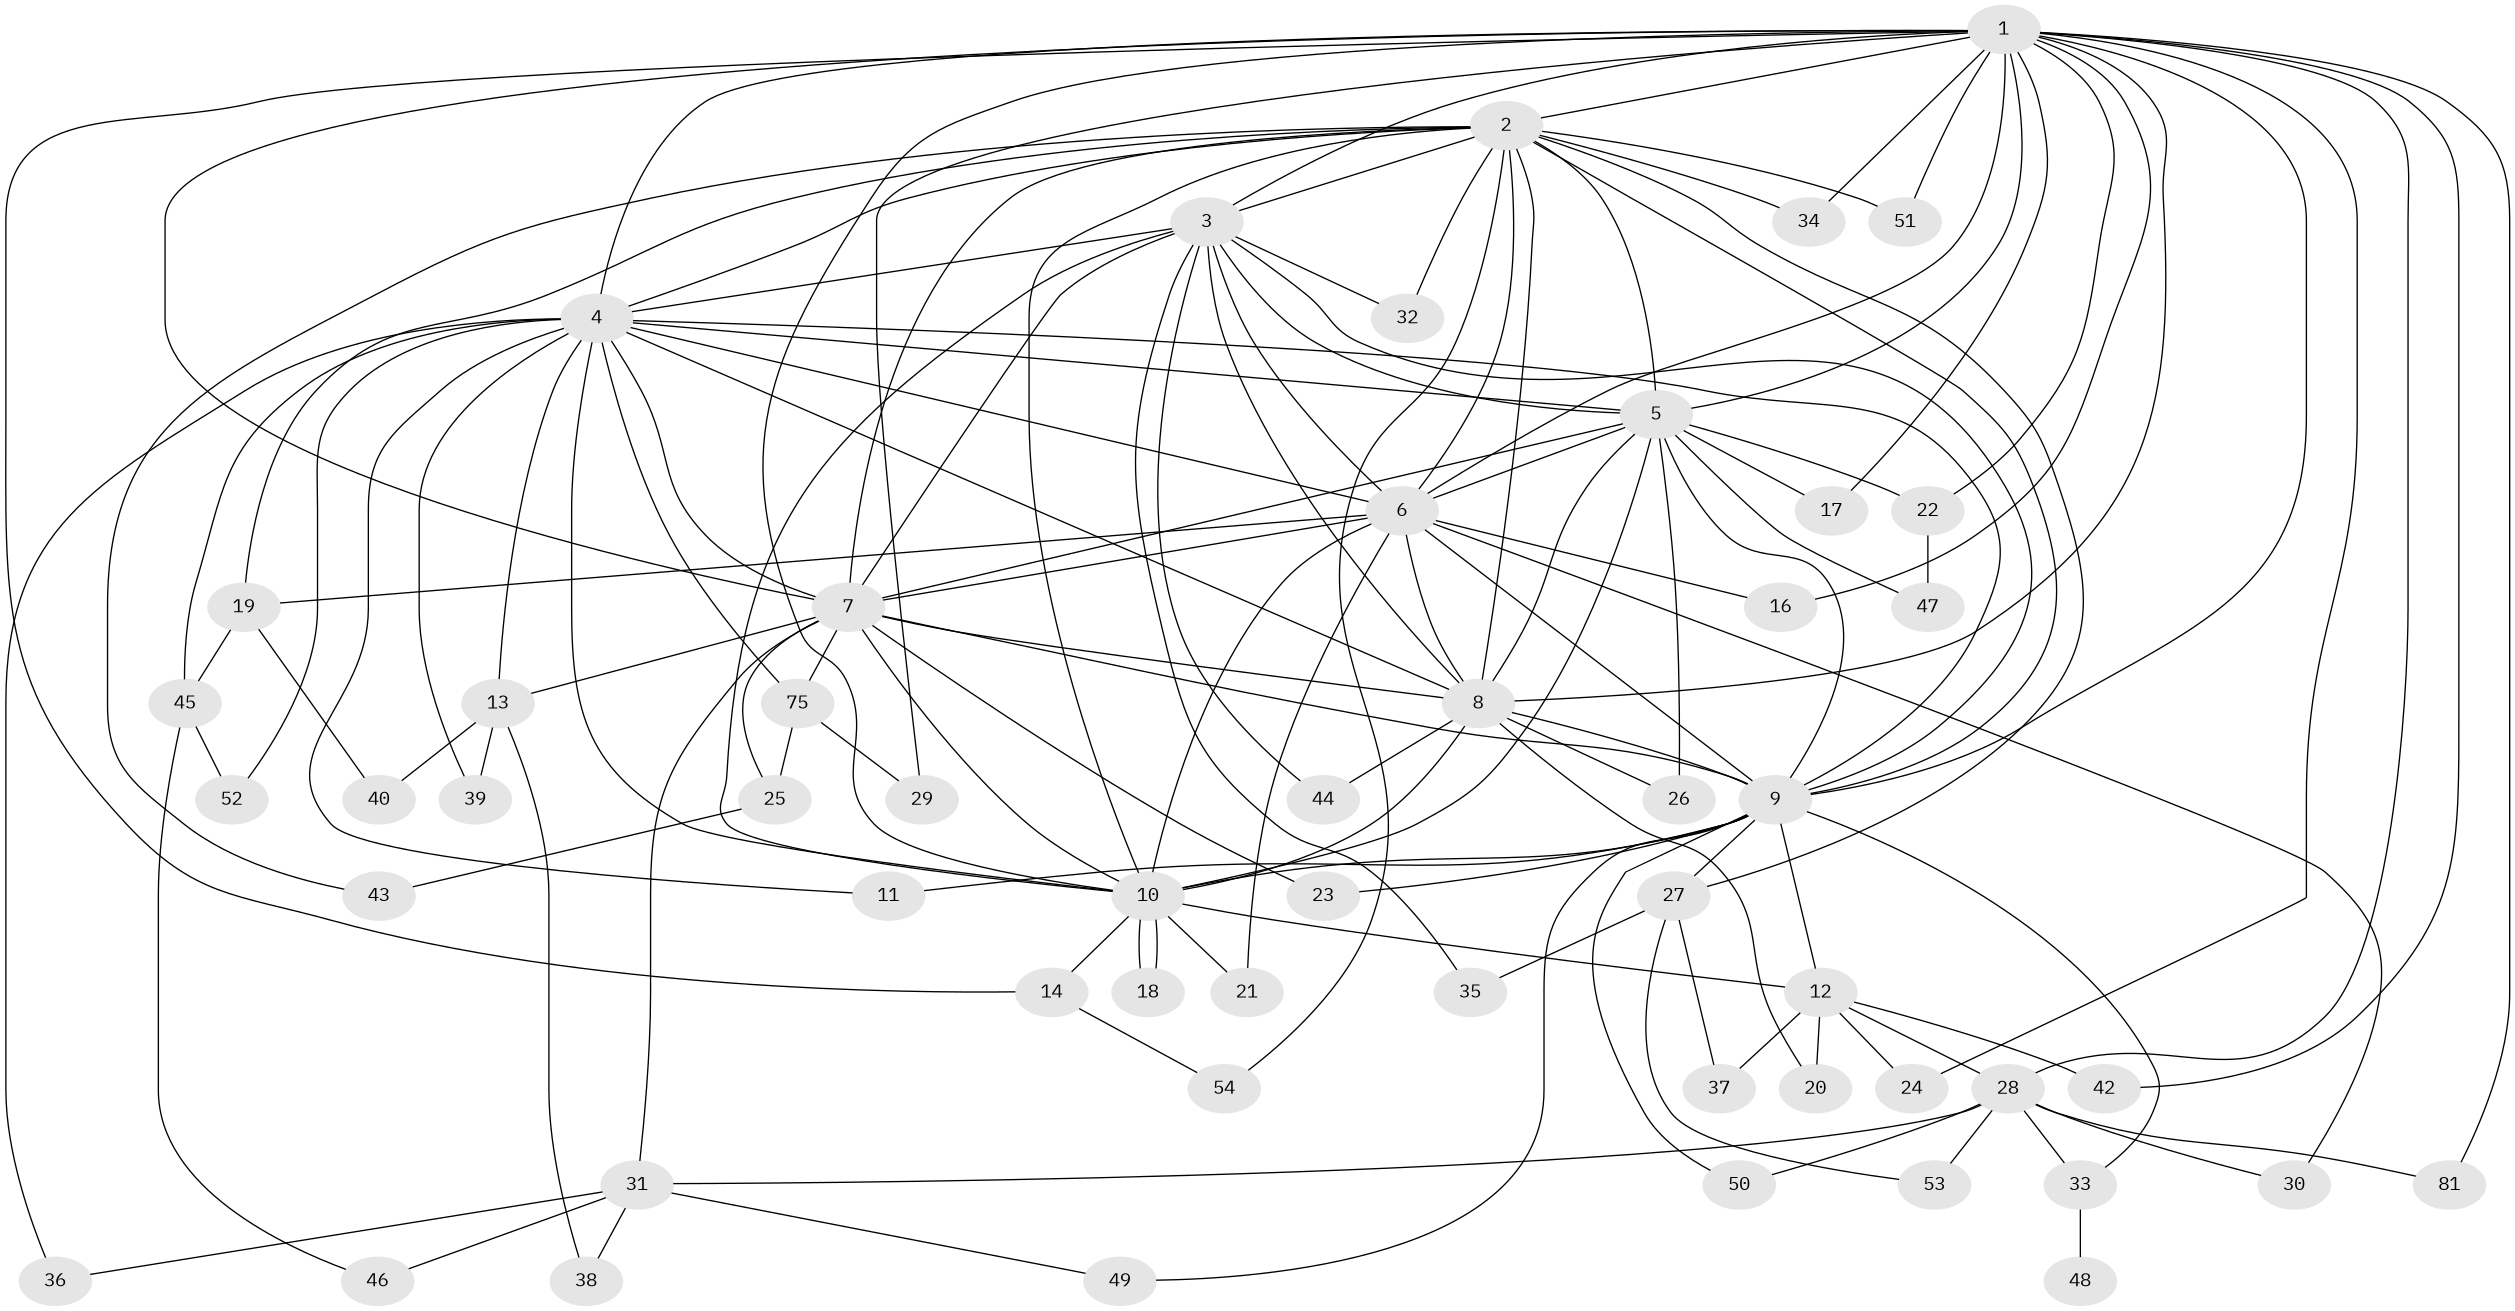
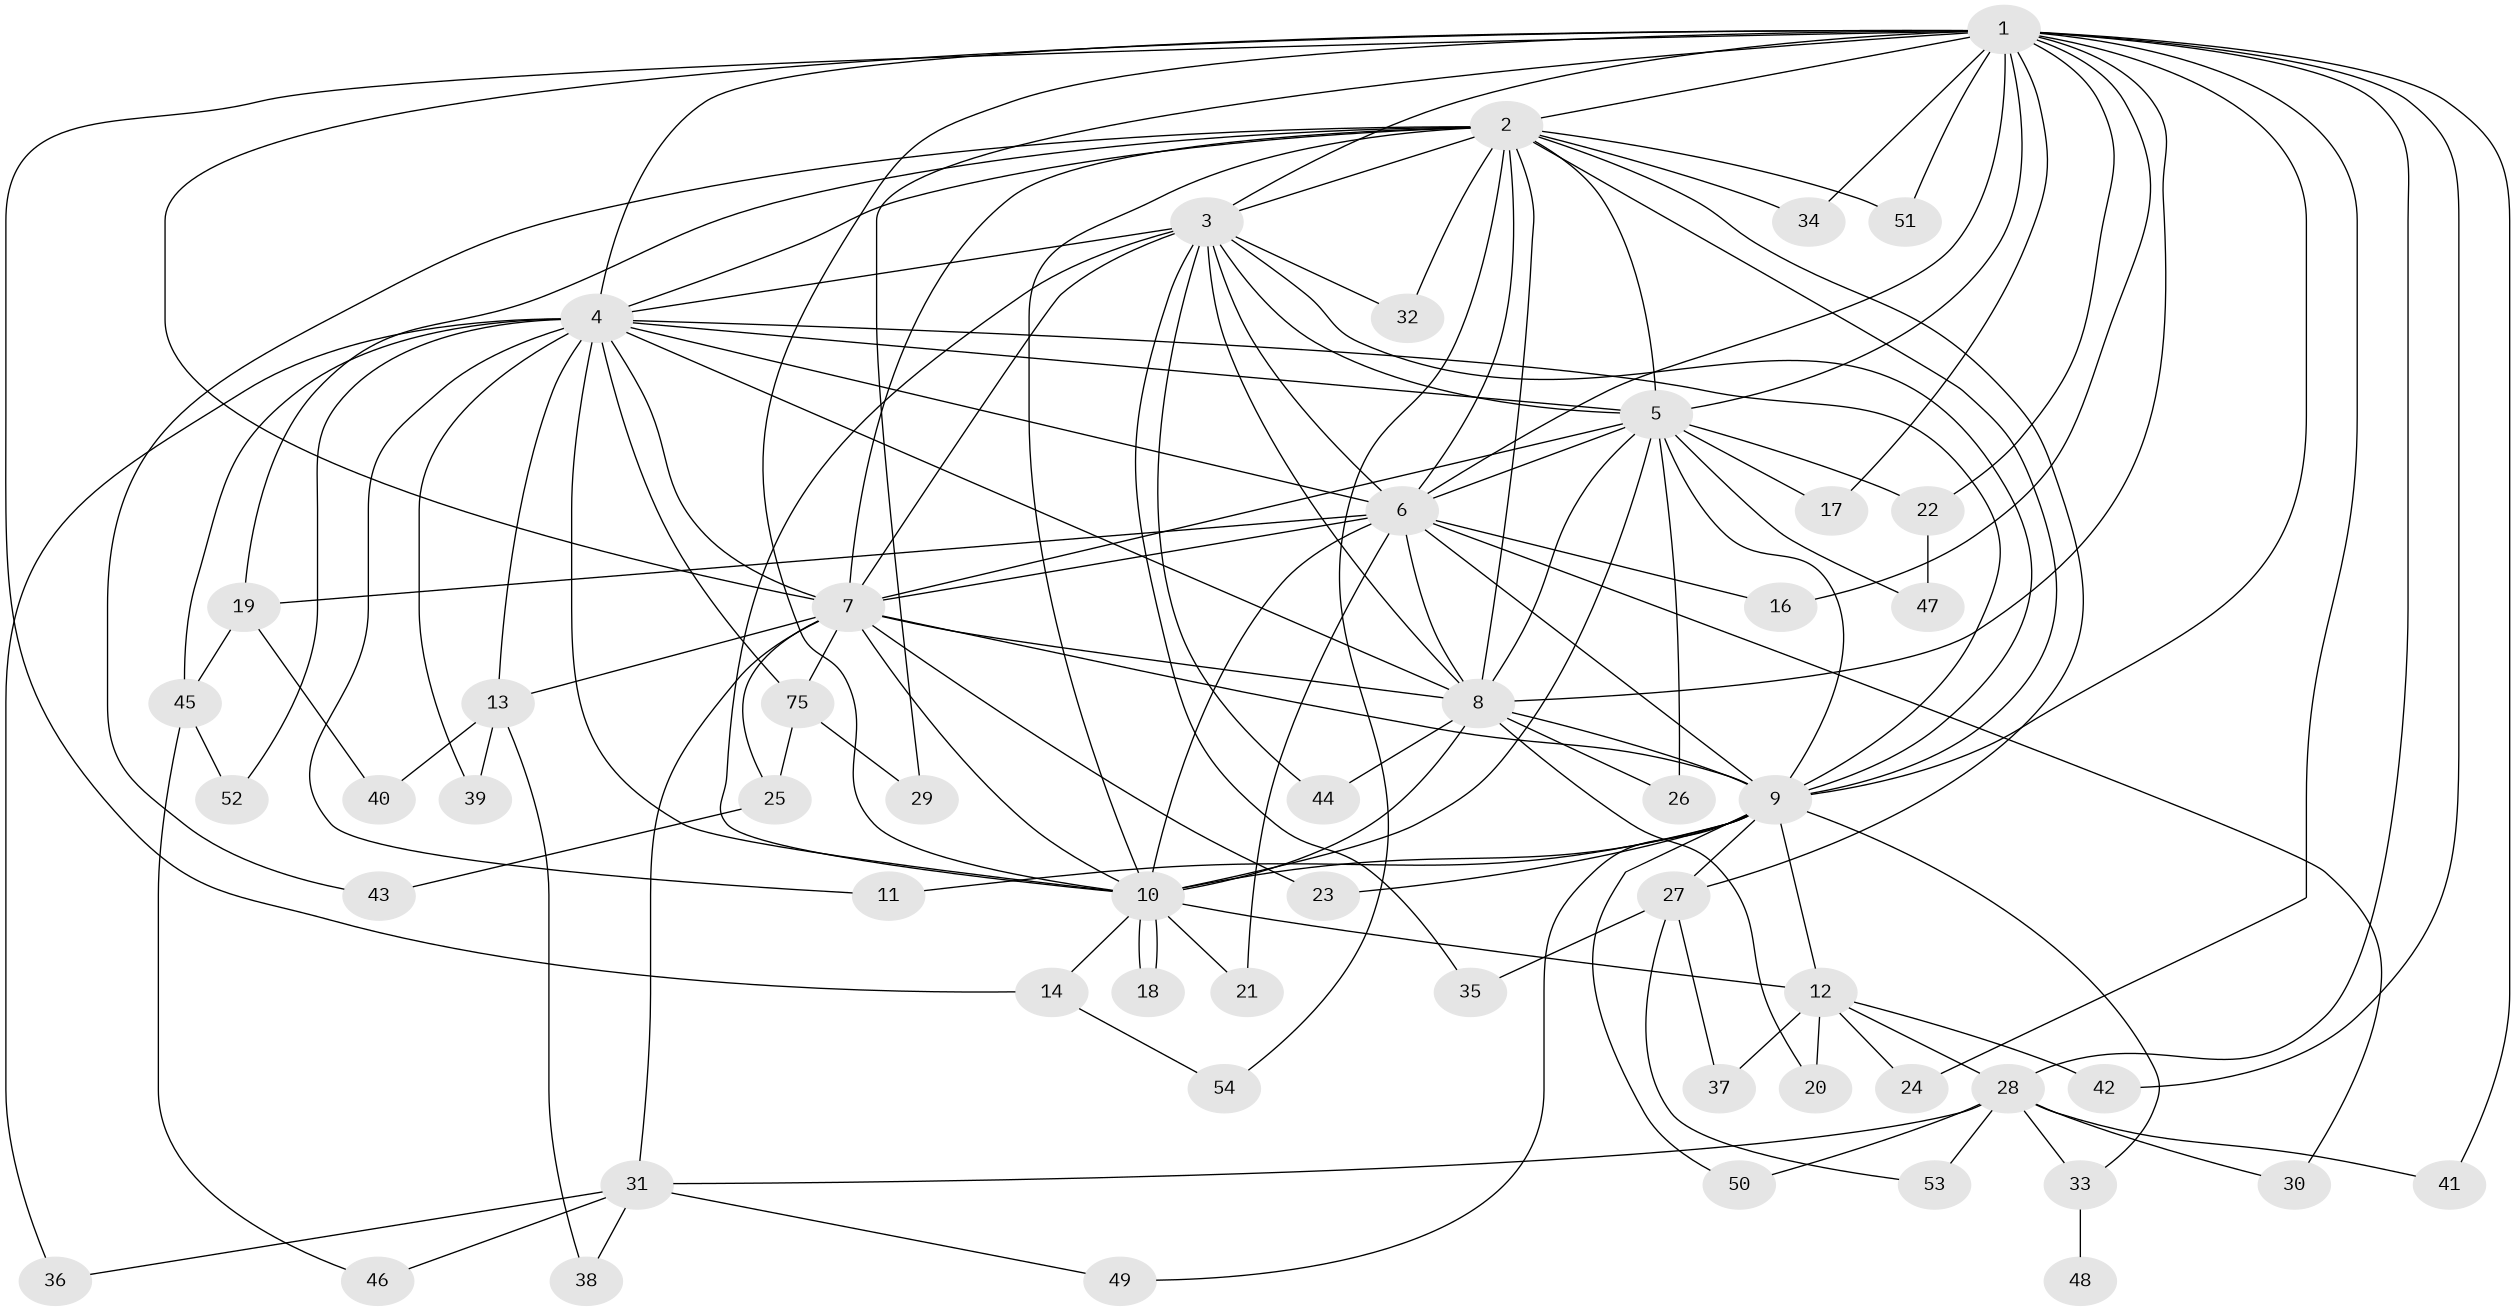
  graph {
    fontname="IBM Plex Mono"
    node [color=gray90 fontname="IBM Plex Mono" style=filled]
    edge [fontname="IBM Plex Mono"]
    1
    2
    3
    4
    5
    6
    7
    8
    9
    10
    14
    16
    17
    22
    24
    28
    29
    34
-   41 [label=81]
+   41
    42
    51
    19
    27
    32
    43
    54
    35
    44
    11
    13
    n31 [label=75]
    36
    39
    45
    52
    26
    47
    21
    30
    23
    25
    31
    20
    12
    33
    49
    50
    18
    53
    40
    37
    38
    46
    48
    1 -- 2
    1 -- 3
    1 -- 4
    1 -- 5
    1 -- 6
    1 -- 7
    1 -- 8
    1 -- 9
    1 -- 10
    1 -- 14
    1 -- 16
    1 -- 17
    1 -- 22
    1 -- 24
    1 -- 28
    1 -- 29
    1 -- 34
    1 -- 41
    1 -- 42
    1 -- 51
    2 -- 3
    2 -- 4
    2 -- 5
    2 -- 6
    2 -- 7
    2 -- 8
    2 -- 9
    2 -- 10
    2 -- 34
    2 -- 51
    2 -- 19
    2 -- 27
    2 -- 32
    2 -- 43
    2 -- 54
    3 -- 4
    3 -- 5
    3 -- 6
    3 -- 7
    3 -- 8
    3 -- 9
    3 -- 10
    3 -- 32
    3 -- 35
    3 -- 44
    4 -- 5
    4 -- 6
    4 -- 7
    4 -- 8
    4 -- 9
    4 -- 10
    4 -- 11
    4 -- 13
    4 -- n31
    4 -- 36
    4 -- 39
    4 -- 45
    4 -- 52
    5 -- 6
    5 -- 7
    5 -- 8
    5 -- 9
    5 -- 10
    5 -- 17
    5 -- 22
    5 -- 26
    5 -- 47
    6 -- 7
    6 -- 8
    6 -- 9
    6 -- 10
    6 -- 16
    6 -- 19
    6 -- 21
    6 -- 30
    7 -- 8
    7 -- 9
    7 -- 10
    7 -- 13
    7 -- n31
    7 -- 23
    7 -- 25
    7 -- 31
    8 -- 9
    8 -- 10
    8 -- 44
    8 -- 26
    8 -- 20
    9 -- 10
    9 -- 27
    9 -- 11
    9 -- 23
    9 -- 12
    9 -- 33
    9 -- 49
    9 -- 50
    10 -- 14
    10 -- 21
    10 -- 12
    10 -- 18
    10 -- 18
    14 -- 54
    22 -- 47
    28 -- 41
    28 -- 30
    28 -- 31
    28 -- 33
    28 -- 50
    28 -- 53
    19 -- 45
    19 -- 40
    27 -- 35
    27 -- 53
    27 -- 37
    13 -- 39
    13 -- 40
    13 -- 38
    n31 -- 29
    n31 -- 25
    45 -- 52
    45 -- 46
    25 -- 43
    31 -- 36
    31 -- 49
    31 -- 38
    31 -- 46
    12 -- 24
    12 -- 28
    12 -- 42
    12 -- 20
    12 -- 37
    33 -- 48
  }
